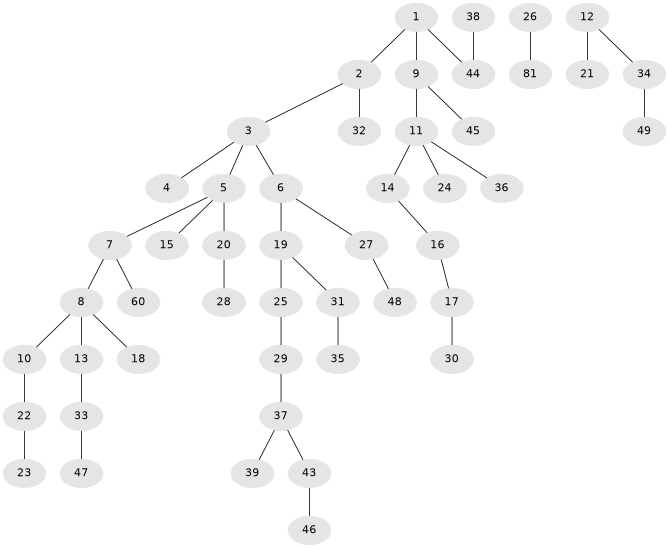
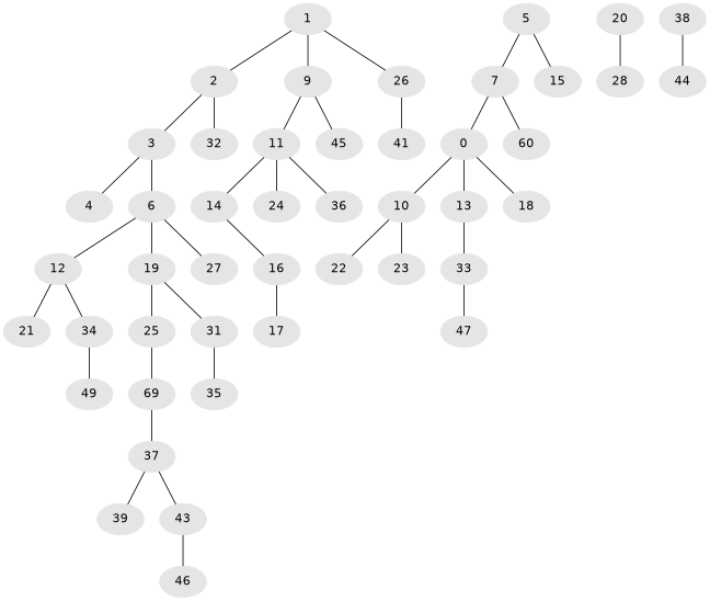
  graph {
    fontname="DejaVu Sans"
    node [color=gray90 fontname="DejaVu Sans" style=filled]
    edge [fontname="DejaVu Sans" weight=1.0]
    1
    2
    9
    26
    3
    32
    11
    45
-   41 [label=81]
+   41
    4
    5
    6
    7
    15
    20
    12
    19
    27
-   8
+   8 [label=0]
    n20 [label=60]
    28
    21
    34
    25
    31
-   48
    10
    13
    18
    22
    23
    33
    14
    24
    36
    16
    n37 [label=49]
    47
    17
-   30
-   29
+   29 [label=69]
    35
    37
    39
    43
    38
    44
    46
    1 -- 2
    1 -- 9 [weight=3.0]
-   1 -- 44
+   1 -- 26
    2 -- 3
    2 -- 32
    9 -- 11
    9 -- 45
    26 -- 41 [weight=2.0]
    3 -- 4
-   3 -- 5
    3 -- 6
    11 -- 14
    11 -- 24
    11 -- 36
    5 -- 7
    5 -- 15
-   5 -- 20
+   6 -- 12
    6 -- 19
    6 -- 27
    7 -- 8
    7 -- n20
    20 -- 28
    12 -- 21 [weight=2.0]
    12 -- 34
    19 -- 25 [weight=3.0]
    19 -- 31
-   27 -- 48
    8 -- 10
    8 -- 13
    8 -- 18
    34 -- n37 [weight=2.0]
    25 -- 29
    31 -- 35
    10 -- 22
-   22 -- 23
+   10 -- 23
    13 -- 33
    33 -- 47
    14 -- 16
    16 -- 17
-   17 -- 30 [weight=2.0]
    29 -- 37
    37 -- 39
    37 -- 43
    43 -- 46
    38 -- 44
  }
